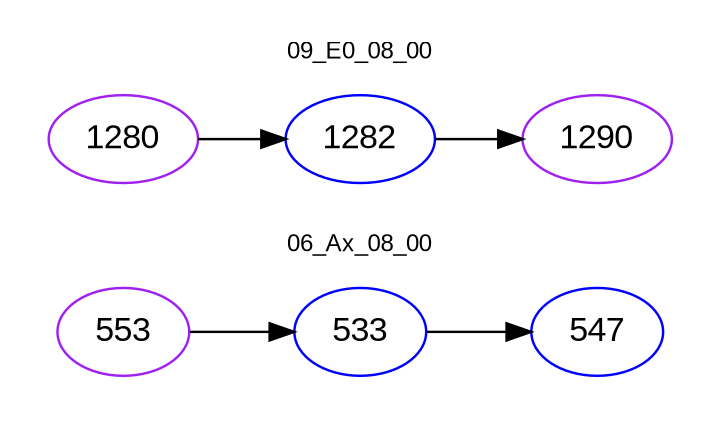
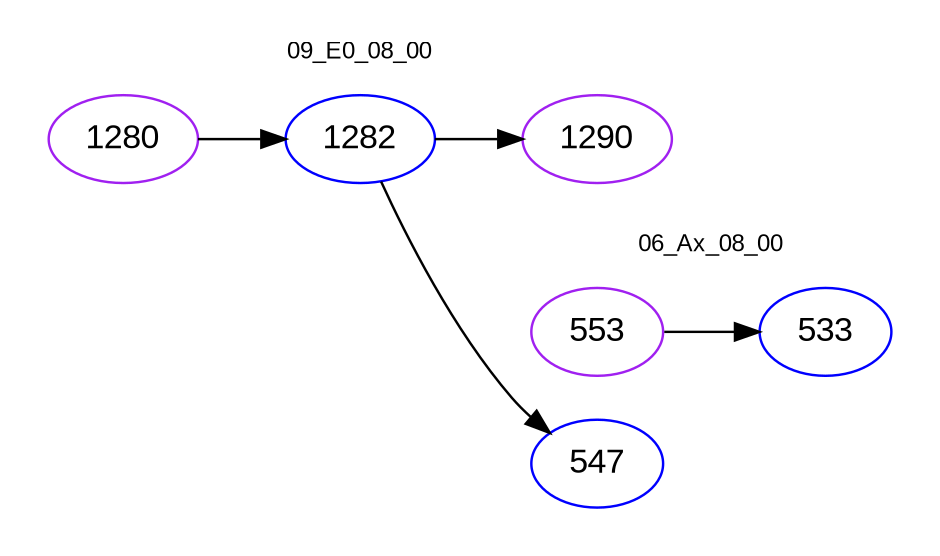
  digraph {
    fontname="Liberation Sans"
    rankdir=LR
    node [color=purple fontname="Liberation Sans"]
    edge [color=black fontname="Liberation Sans"]
    n1 [label=553]
    n2 [color=blue label=533]
    n3 [color=blue label=547]
    n4 [label=1280]
    n5 [color=blue label=1282]
    n6 [label=1290]
    subgraph cluster_1 {
      color=white
      fontsize=10
      label="06_Ax_08_00"
      n1
      n2
      n3
    }
    subgraph cluster_2 {
      color=white
      fontsize=10
      label="09_E0_08_00"
      n4
      n5
      n6
    }
    n1 -> n2
-   n2 -> n3
+   n5 -> n3
    n4 -> n5
    n5 -> n6
  }
